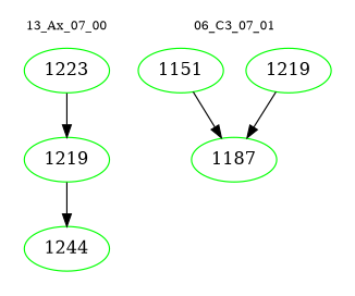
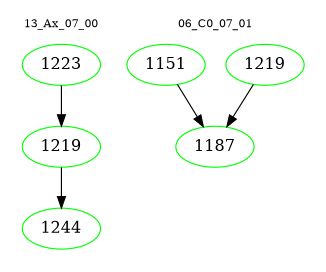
  digraph {
    node [color=green]
    edge [color=black]
    n1 [label=1223]
    n2 [label=1219]
    n3 [label=1244]
    n4 [label=1219]
    n5 [label=1187]
    n6 [label=1151]
    subgraph cluster_1 {
      color=white
      fontsize=10
      label="13_Ax_07_00"
      n1
      n2
      n3
    }
    subgraph cluster_2 {
      color=white
      fontsize=10
-     label="06_C3_07_01"
+     label="06_C0_07_01"
      n4
      n5
      n6
    }
    n1 -> n2
    n2 -> n3
    n4 -> n5
    n6 -> n5
  }
